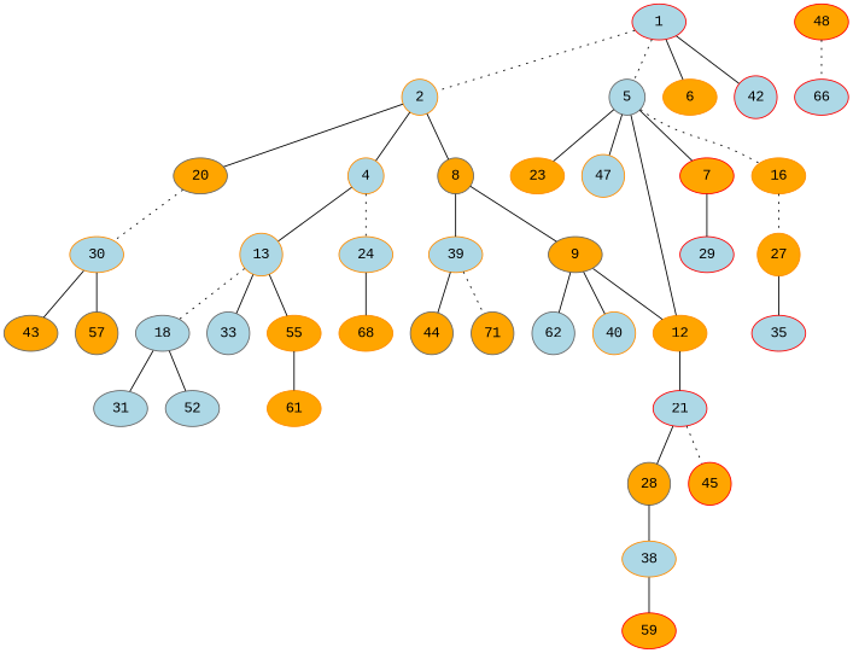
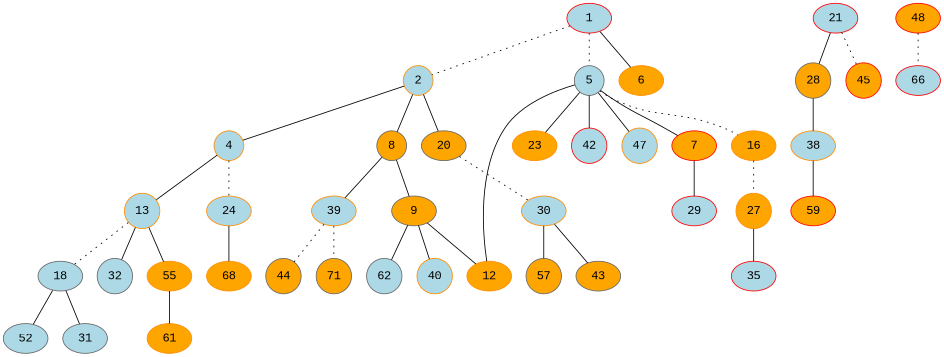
  graph {
    fontname="Liberation Mono"
    node [color=darkorange fillcolor=lightblue fontname="Liberation Mono" shape=ellipse style=filled]
    edge [fontname="Liberation Mono" style=solid]
    1 [color=red super="+3"]
    2 [shape=circle super="+15"]
    5 [color=gray40 shape=circle super="+11"]
    6 [fillcolor=orange super="+37"]
    4 [shape=circle super="+10"]
    8 [color=gray40 fillcolor=orange shape=circle super="+50"]
    20 [color=gray40 fillcolor=orange]
    7 [color=red fillcolor=orange super="+14"]
    12 [fillcolor=orange super="+65"]
    16 [fillcolor=orange super="+69"]
    23 [fillcolor=orange]
    42 [color=red shape=circle super="+64"]
    47 [shape=circle]
    13 [shape=circle super="+26"]
    24 [super="+41"]
    9 [color=gray40 fillcolor=orange super="+17"]
    39 [super="+60"]
    30 [super="+56"]
    18 [color=gray40 super="+25"]
-   33 [color=gray40 shape=circle]
+   33 [color=gray40 shape=circle label=32]
    55 [fillcolor=orange]
    68 [fillcolor=orange]
    29 [color=red]
    21 [color=red super="+36"]
    27 [fillcolor=orange shape=circle super="+34"]
    40 [shape=circle super="+49"]
    62 [color=gray40 shape=circle super="+63"]
    44 [color=gray40 fillcolor=orange shape=circle super="+53"]
    71 [color=gray40 fillcolor=orange shape=circle]
    28 [color=gray40 fillcolor=orange shape=circle super="+32"]
    45 [color=red fillcolor=orange shape=circle]
    31 [color=gray40]
    52 [color=gray40 super="+67"]
    61 [fillcolor=orange]
    35 [color=red super="+46"]
    48 [color=red fillcolor=orange super="+58"]
    66 [color=red]
    43 [color=gray40 fillcolor=orange super="+51"]
    57 [color=gray40 fillcolor=orange shape=circle]
    38 [super="+54"]
    59 [color=red fillcolor=orange super="+70"]
    1 -- 2 [style=dotted]
    1 -- 5 [style=dotted]
    1 -- 6
    2 -- 4
    2 -- 8
    2 -- 20
    5 -- 7
    5 -- 12
    5 -- 16 [style=dotted]
    5 -- 23
-   1 -- 42
+   5 -- 42
    5 -- 47
    4 -- 13
    4 -- 24 [style=dotted]
    8 -- 9
    8 -- 39
    20 -- 30 [style=dotted]
    7 -- 29
-   12 -- 21
    16 -- 27 [style=dotted]
    13 -- 18 [style=dotted]
    13 -- 33
    13 -- 55
    24 -- 68
    9 -- 12
    9 -- 40
    9 -- 62
-   39 -- 44
+   39 -- 44 [style=dotted]
    39 -- 71 [style=dotted]
    30 -- 43
    30 -- 57
    18 -- 31
    18 -- 52
    55 -- 61
    21 -- 28
    21 -- 45 [style=dotted]
    27 -- 35
    28 -- 38
    48 -- 66 [style=dotted]
    38 -- 59
  }
